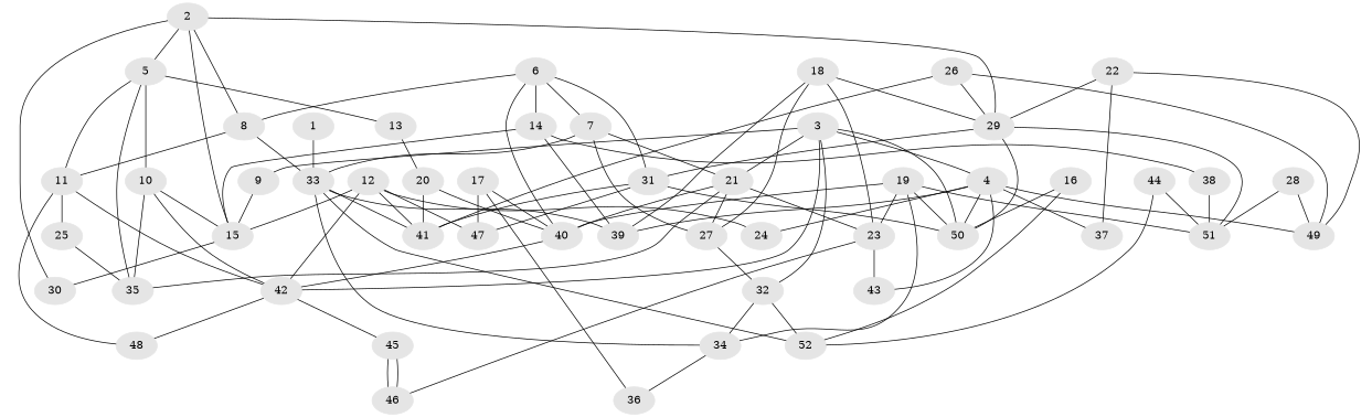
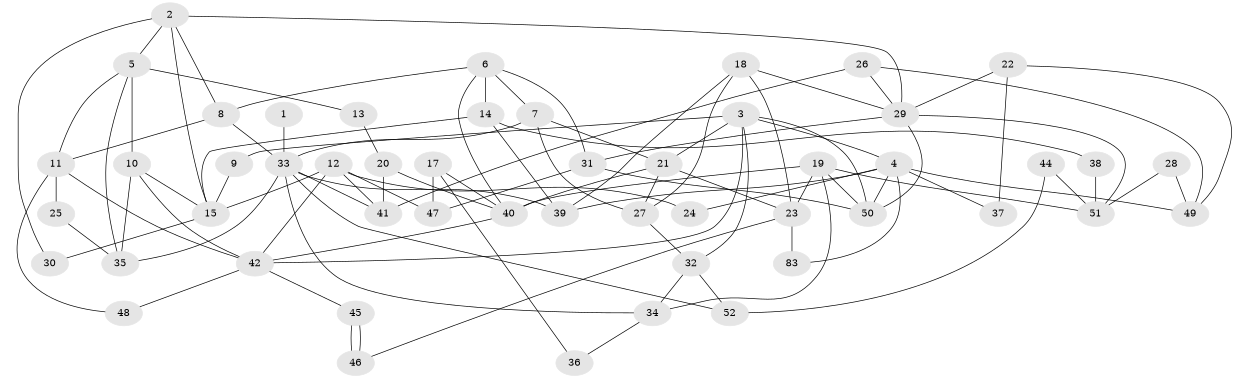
  graph {
    node [color=gray90 style=filled]
    1
    33
    2
    5
    8
    15
    29
    30
    39
    41
    52
    34
    10
    11
    13
    35
    50
    31
    51
    3
    4
    9
    21
    32
    42
    24
    37
-   43
+   43 [label=83]
    49
    40
    27
    23
    48
    45
    25
    20
    6
    7
    14
    38
    47
    12
-   16
    17
    36
    18
    46
    44
    19
    22
    26
    28
    1 -- 33
    33 -- 39
    33 -- 41
    33 -- 52
    33 -- 34
    2 -- 5
    2 -- 8
    2 -- 15
    2 -- 29
    2 -- 30
    5 -- 10
    5 -- 11
    5 -- 13
    5 -- 35
    8 -- 33
    8 -- 11
    15 -- 30
    29 -- 50
    29 -- 31
    29 -- 51
    34 -- 36
    10 -- 15
    10 -- 35
    10 -- 42
    11 -- 42
    11 -- 48
    11 -- 25
    13 -- 20
-   31 -- 41
    31 -- 50
    31 -- 47
    3 -- 50
    3 -- 4
    3 -- 9
    3 -- 21
    3 -- 32
    3 -- 42
    4 -- 39
    4 -- 50
    4 -- 24
    4 -- 37
    4 -- 43
    4 -- 49
    9 -- 15
-   21 -- 35
+   33 -- 35
    21 -- 40
    21 -- 27
    21 -- 23
    32 -- 52
    32 -- 34
    42 -- 48
    42 -- 45
    40 -- 42
    27 -- 32
    23 -- 43
    23 -- 46
    45 -- 46
    45 -- 46
    25 -- 35
    20 -- 41
    20 -- 40
    6 -- 8
    6 -- 31
    6 -- 40
    6 -- 7
    6 -- 14
    7 -- 33
    7 -- 21
    7 -- 27
    14 -- 15
    14 -- 39
    14 -- 38
    38 -- 51
    12 -- 15
    12 -- 41
    12 -- 42
    12 -- 24
    12 -- 47
-   16 -- 52
-   16 -- 50
    17 -- 40
    17 -- 47
    17 -- 36
    18 -- 29
    18 -- 39
    18 -- 27
    18 -- 23
    44 -- 52
    44 -- 51
    19 -- 34
    19 -- 50
    19 -- 51
    19 -- 40
    19 -- 23
    22 -- 29
    22 -- 37
    22 -- 49
    26 -- 29
    26 -- 41
    26 -- 49
    28 -- 51
    28 -- 49
  }
